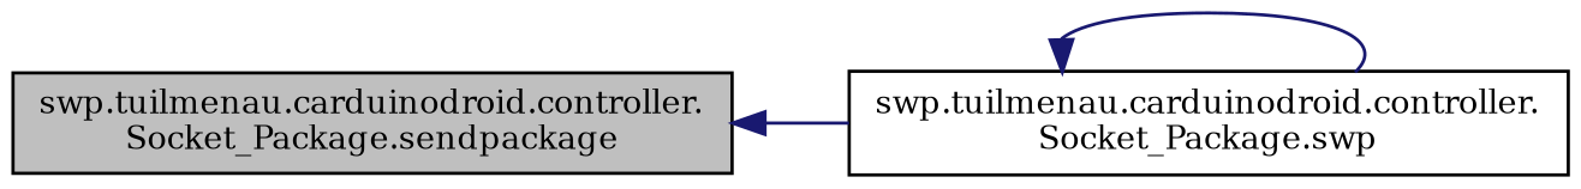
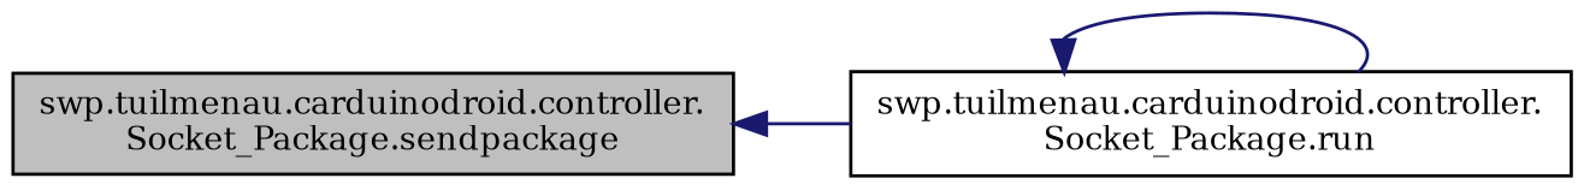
  digraph {
    rankdir=LR
    fontname="DejaVu Serif"
    node [color=black fontname="DejaVu Serif" fontsize=10 shape=record style=filled]
    edge [color=midnightblue dir=back fontname="DejaVu Serif" fontsize=10 labelfontname=Helvetica labelfontsize=10 style=solid]
    n1 [fillcolor=grey75 fontcolor=black height=0.2 label="swp.tuilmenau.carduinodroid.controller.\lSocket_Package.sendpackage" width=0.4]
-   n2 [fillcolor=white height=0.2 label="swp.tuilmenau.carduinodroid.controller.\lSocket_Package.swp" width=0.4]
+   n2 [fillcolor=white height=0.2 label="swp.tuilmenau.carduinodroid.controller.\lSocket_Package.run" width=0.4]
    n1 -> n2
    n2 -> n2
  }
